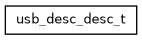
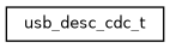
  digraph {
    rankdir=LR
-   n1 [color=black fillcolor=white fontname=Helvetica fontsize=10 height=0.2 label=usb_desc_desc_t shape=record style=filled width=0.4]
+   n1 [color=black fillcolor=white fontname=Helvetica fontsize=10 height=0.2 label=usb_desc_cdc_t shape=record style=filled width=0.4]
  }
